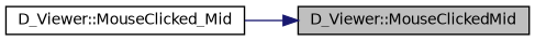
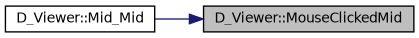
  digraph {
    rankdir=RL
    node [color=black fontname=Helvetica fontsize=10 shape=record style=filled]
    n1 [fillcolor=grey75 fontcolor=black height=0.2 label="D_Viewer::MouseClickedMid" width=0.4]
-   n2 [fillcolor=white height=0.2 label="D_Viewer::MouseClicked_Mid" width=0.4]
+   n2 [fillcolor=white height=0.2 label="D_Viewer::Mid_Mid" width=0.4]
    n1 -> n2 [color=midnightblue dir=back fontname=Helvetica fontsize=10 labelfontname=Helvetica labelfontsize=10 style=solid]
  }
